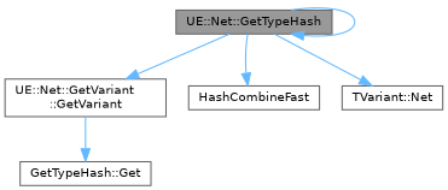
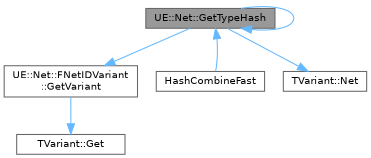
  digraph {
    rankdir=TB
    node [color=grey40 fillcolor=white fontname=Helvetica fontsize=10 shape=box style=filled]
    edge [color=steelblue1 fontname=Helvetica fontsize=10 labelfontname=Helvetica labelfontsize=10 style=solid]
    n1 [color=gray40 fillcolor=grey60 fontcolor=black height=0.2 label="UE::Net::GetTypeHash" width=0.4]
-   n2 [height=0.2 label="UE::Net::GetVariant\l::GetVariant" width=0.4]
+   n2 [height=0.2 label="UE::Net::FNetIDVariant\l::GetVariant" width=0.4]
    n3 [height=0.2 label=HashCombineFast width=0.4]
    n4 [height=0.2 label="TVariant::Net" width=0.4]
-   n5 [height=0.2 label="GetTypeHash::Get" width=0.4]
+   n5 [height=0.2 label="TVariant::Get" width=0.4]
    n1 -> n1
    n1 -> n2
-   n1 -> n3
+   n3 -> n1
    n1 -> n4
    n2 -> n5
  }
